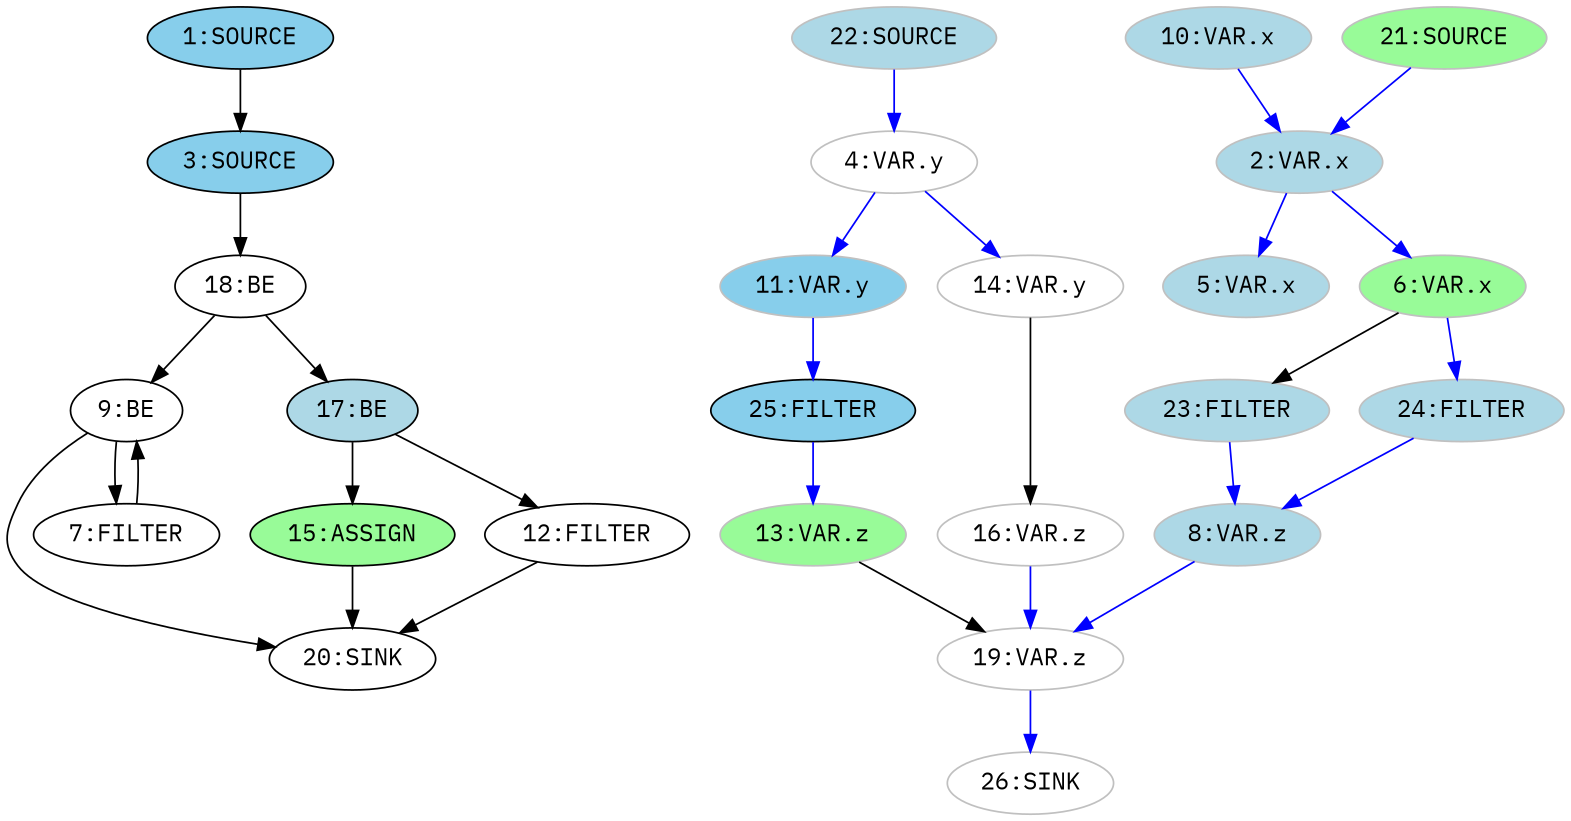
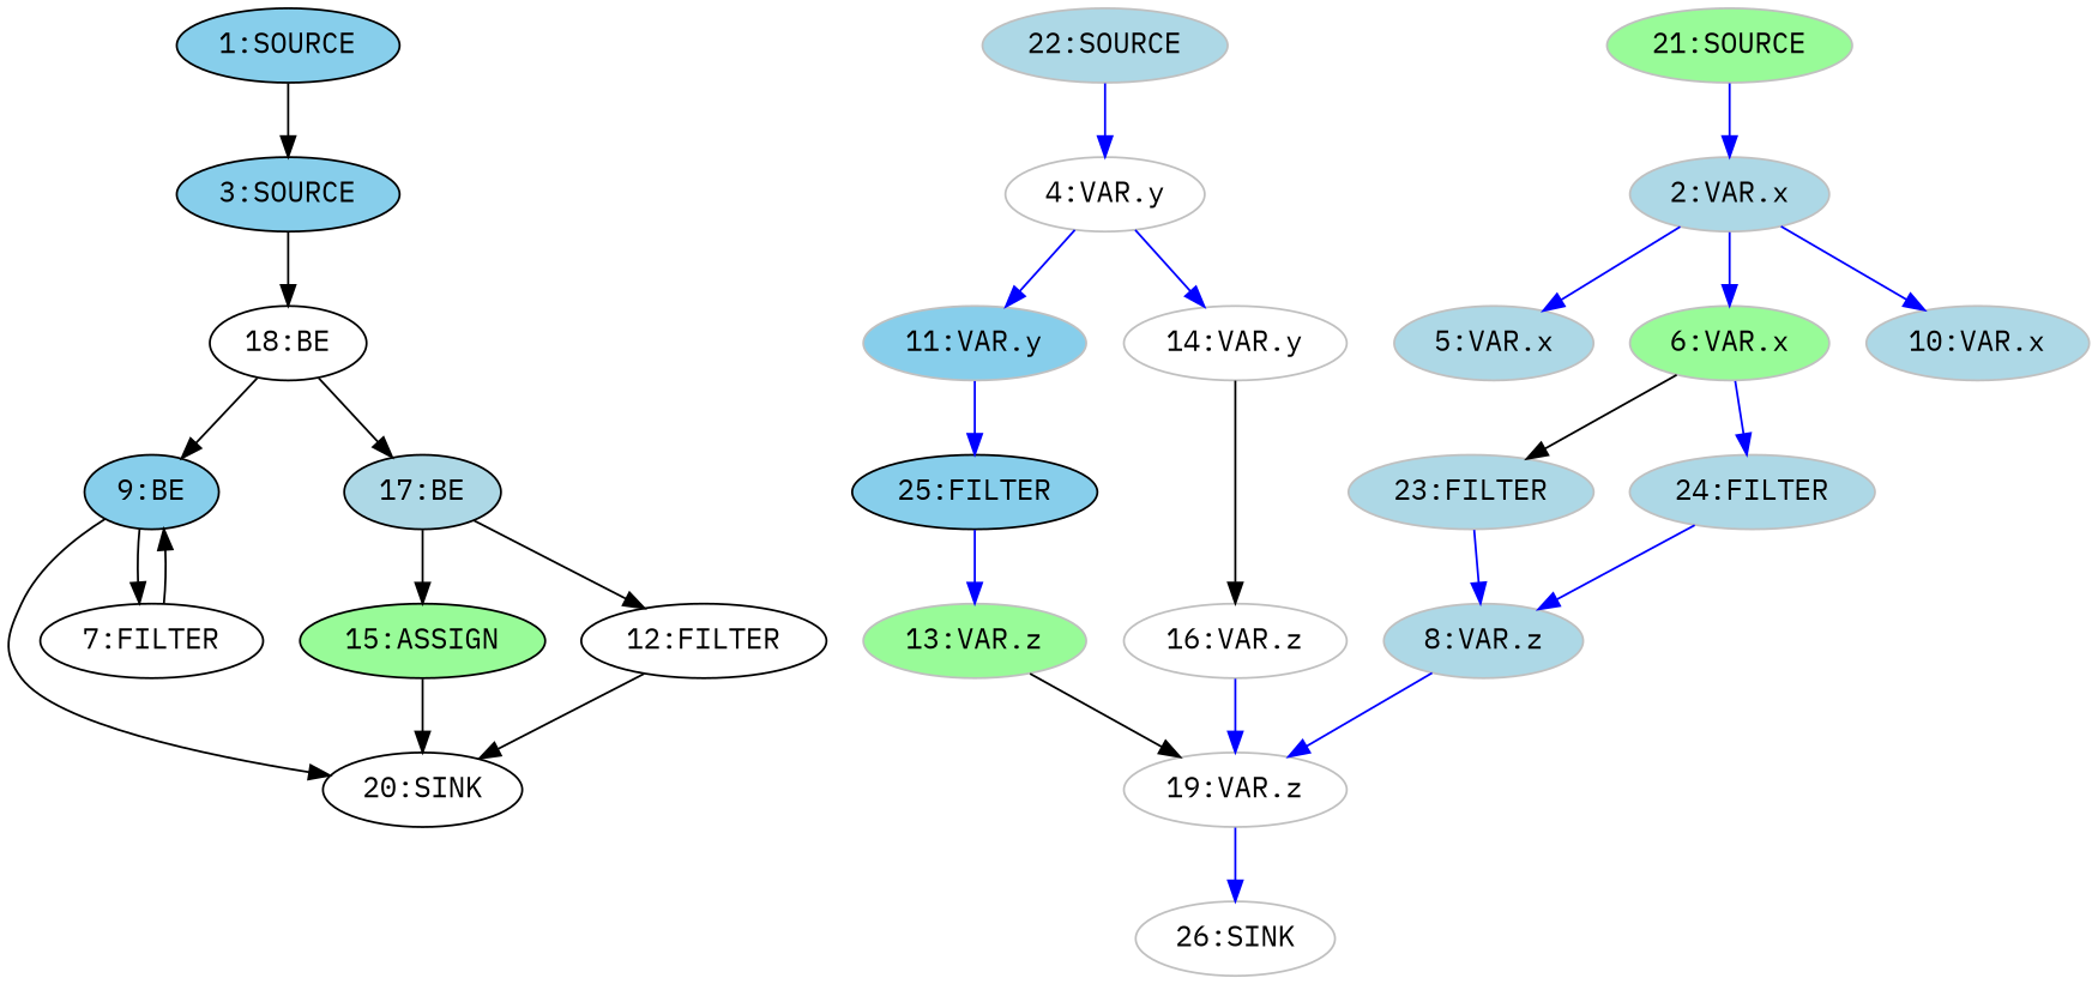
  digraph {
    fontname="IBM Plex Mono"
    node [fillcolor=white fontname="IBM Plex Mono" style=filled color=grey]
    edge [color=blue fontname="IBM Plex Mono"]
    n1 [fillcolor=palegreen label="15:ASSIGN" color=""]
    n2 [label="20:SINK" color=""]
-   n3 [label="9:BE" color=""]
+   n3 [fillcolor=skyblue label="9:BE" color=""]
    n4 [label="7:FILTER" color=""]
    n5 [label="18:BE" color=""]
    n6 [fillcolor=lightblue label="17:BE" color=""]
    n7 [label="12:FILTER" color=""]
    n8 [fillcolor=skyblue label="1:SOURCE" color=""]
    n9 [fillcolor=skyblue label="3:SOURCE" color=""]
    n10 [fillcolor=lightblue label="2:VAR.x"]
    n11 [fillcolor=lightblue label="5:VAR.x"]
    n12 [fillcolor=palegreen label="6:VAR.x"]
    n13 [fillcolor=lightblue label="10:VAR.x"]
    n14 [fillcolor=lightblue label="23:FILTER"]
    n15 [fillcolor=lightblue label="24:FILTER"]
    n16 [label="4:VAR.y"]
    n17 [fillcolor=skyblue label="11:VAR.y"]
    n18 [label="14:VAR.y"]
    n19 [color=black fillcolor=skyblue label="25:FILTER"]
    n20 [label="16:VAR.z"]
    n21 [fillcolor=lightblue label="8:VAR.z"]
    n22 [label="19:VAR.z"]
    n23 [label="26:SINK"]
    n24 [fillcolor=palegreen label="13:VAR.z"]
    n25 [fillcolor=palegreen label="21:SOURCE"]
    n26 [fillcolor=lightblue label="22:SOURCE"]
    n1 -> n2 [color=black]
    n3 -> n2 [color=black]
    n3 -> n4 [color=black]
    n4 -> n3 [color=black]
    n5 -> n3 [color=black]
    n5 -> n6 [color=black]
    n6 -> n1 [color=black]
    n6 -> n7 [color=black]
    n7 -> n2 [color=black]
    n8 -> n9 [color=black]
    n9 -> n5 [color=black]
    n10 -> n11
    n10 -> n12
-   n13 -> n10
+   n10 -> n13
    n12 -> n14 [color=black]
    n12 -> n15
    n14 -> n21
    n15 -> n21
    n16 -> n17
    n16 -> n18
    n17 -> n19
    n18 -> n20 [color=black]
    n19 -> n24
    n20 -> n22
    n21 -> n22
    n22 -> n23
    n24 -> n22 [color=black]
    n25 -> n10
    n26 -> n16
  }
